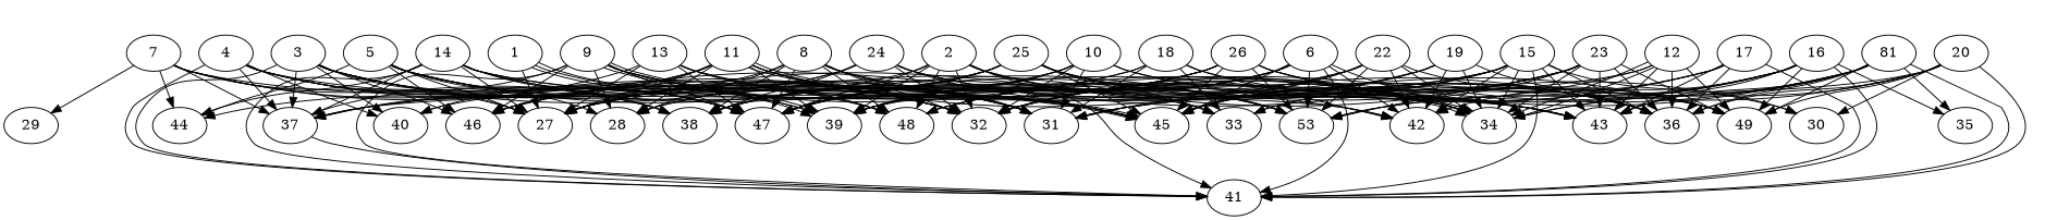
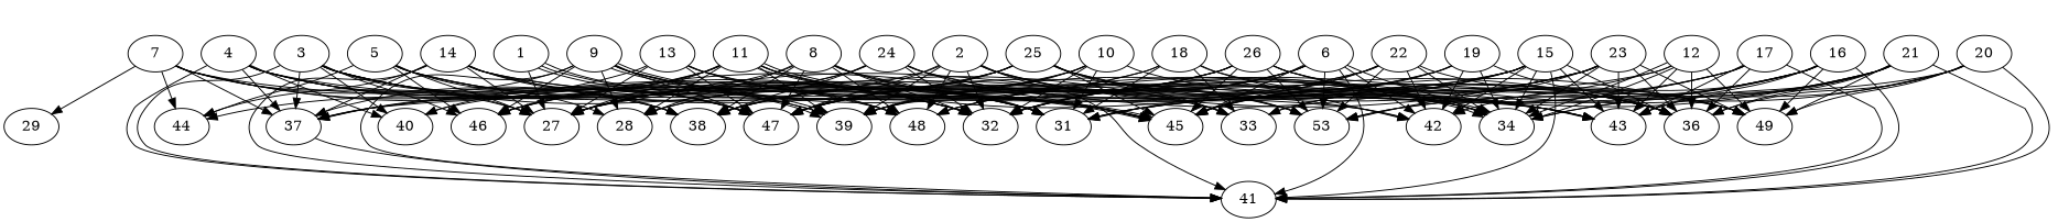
  digraph {
    node [alpha=0.01]
    1 [alpha=0.09 expect_size=17579008]
    27 [expect_size=39358464]
    31 [alpha=0.11 expect_size=45112320]
    39 [alpha=0.14 expect_size=5941248]
    2 [alpha=0.18 expect_size=39994368]
    32 [alpha=0.19 expect_size=50875392]
    33 [alpha=0.02 expect_size=20834304]
    37 [alpha=0.00 expect_size=28515328]
    41 [alpha=0.17 expect_size=41450496]
    42 [alpha=0.13 expect_size=19974144]
    43 [alpha=0.04 expect_size=17754112]
    47 [alpha=0.15 expect_size=35700736]
    48 [alpha=0.10 expect_size=36469760]
    3 [alpha=0.18 expect_size=50017280]
    40 [alpha=0.02 expect_size=43045888]
    46 [alpha=0.15 expect_size=50183168]
    4 [alpha=0.13 expect_size=33693696]
    38 [alpha=0.13 expect_size=31950848]
    5 [alpha=0.13 expect_size=38894592]
    28 [alpha=0.09 expect_size=40906752]
    44 [expect_size=21652480]
    n22 [alpha=0.18 expect_size=8000512 label=53]
    6 [alpha=0.10 expect_size=7631872]
    34 [alpha=0.16 expect_size=46951424]
    45 [alpha=0.10 expect_size=12832768]
    7 [alpha=0.18 expect_size=10248192]
    29 [alpha=0.16 expect_size=45514752]
    8 [expect_size=38885376]
    36 [alpha=0.14 expect_size=9178112]
    9 [alpha=0.18 expect_size=50614272]
    10 [alpha=0.02 expect_size=44986368]
-   30 [alpha=0.19 expect_size=15980544]
    11 [alpha=0.13 expect_size=24060928]
    12 [alpha=0.15 expect_size=44380160]
    49 [expect_size=20993024]
    13 [alpha=0.10 expect_size=39290880]
    14 [alpha=0.08 expect_size=33590272]
    15 [alpha=0.03 expect_size=16946176]
    16 [alpha=0.19 expect_size=48795648]
-   35 [alpha=0.16 expect_size=16119808]
    17 [expect_size=25141248]
    18 [alpha=0.02 expect_size=20930560]
    19 [alpha=0.07 expect_size=23972864]
    20 [alpha=0.12 expect_size=19833856]
-   21 [alpha=0.02 expect_size=24123392 label=81]
+   21 [alpha=0.02 expect_size=24123392]
    22 [alpha=0.07 expect_size=6979584]
    23 [alpha=0.11 expect_size=41239552]
    24 [alpha=0.07 expect_size=17333248]
    25 [alpha=0.17 expect_size=35807232]
    26 [alpha=0.08 expect_size=42732544]
    1 -> 27
    1 -> 31
    1 -> 39
    1 -> 39
    2 -> 39
    2 -> 32
    2 -> 33
    2 -> 37
    2 -> 41
    2 -> 42
    2 -> 43
    2 -> 47
    2 -> 48
    37 -> 41
    3 -> 27
    3 -> 31
    3 -> 39
    3 -> 32
    3 -> 33
    3 -> 37
    3 -> 41
    3 -> 47
    3 -> 40
    3 -> 46
    4 -> 39
    4 -> 32
    4 -> 37
    4 -> 41
    4 -> 42
    4 -> 47
    4 -> 40
    4 -> 38
    5 -> 27
    5 -> 31
    5 -> 32
    5 -> 47
    5 -> 46
    5 -> 28
    5 -> 44
-   5 -> n22
    6 -> 39
    6 -> 32
    6 -> 41
    6 -> 42
    6 -> 47
    6 -> 48
    6 -> n22
    6 -> 34
    6 -> 45
    7 -> 27
    7 -> 32
    7 -> 37
    7 -> 48
    7 -> 38
    7 -> 44
    7 -> 34
    7 -> 29
    8 -> 31
    8 -> 32
    8 -> 37
    8 -> 47
    8 -> 48
    8 -> 38
    8 -> 28
    8 -> 45
    8 -> 36
    9 -> 31
    9 -> 37
    9 -> 41
    9 -> 47
    9 -> 48
    9 -> 46
    9 -> 28
    9 -> 34
    9 -> 45
    9 -> 45
    10 -> 27
    10 -> 31
    10 -> 39
    10 -> 32
    10 -> 47
    10 -> 34
-   10 -> 30
    11 -> 27
    11 -> 31
    11 -> 39
    11 -> 43
    11 -> 40
    11 -> 46
    11 -> 28
    11 -> 44
    11 -> 34
    11 -> 34
    11 -> 45
    12 -> 27
    12 -> 31
    12 -> 43
    12 -> 34
    12 -> 34
    12 -> 36
    12 -> 49
    13 -> 27
    13 -> 37
    13 -> 47
    13 -> 48
    13 -> n22
    13 -> 45
    14 -> 27
    14 -> 37
    14 -> 41
    14 -> 43
    14 -> 47
    14 -> 38
    14 -> 44
    14 -> 45
    14 -> 49
    15 -> 37
    15 -> 41
    15 -> 42
    15 -> 43
    15 -> 48
    15 -> 40
    15 -> 46
    15 -> 34
    15 -> 45
    15 -> 36
-   15 -> 30
    16 -> 32
    16 -> 41
    16 -> 42
    16 -> 43
    16 -> 48
    16 -> n22
    16 -> 45
    16 -> 49
-   16 -> 35
    17 -> 31
    17 -> 39
    17 -> 33
    17 -> 41
    17 -> 43
    17 -> 36
    18 -> 31
    18 -> 33
    18 -> 42
    18 -> 38
    18 -> 28
    18 -> 36
    19 -> 32
    19 -> 42
    19 -> 38
    19 -> 34
    19 -> 45
    19 -> 36
    20 -> 39
    20 -> 41
    20 -> n22
    20 -> 34
    20 -> 36
-   20 -> 30
    20 -> 49
    21 -> 31
    21 -> 32
    21 -> 33
    21 -> 41
    21 -> 43
    21 -> 34
    21 -> 36
    21 -> 49
-   21 -> 35
    22 -> 31
    22 -> 42
    22 -> 47
    22 -> 28
    22 -> n22
    22 -> 34
    22 -> 45
    22 -> 49
    23 -> 27
    23 -> 32
    23 -> 43
    23 -> 47
    23 -> n22
    23 -> 34
    23 -> 45
    23 -> 36
    23 -> 49
    24 -> 27
    24 -> 32
    24 -> 46
    24 -> 38
    24 -> n22
    24 -> 45
    24 -> 49
    25 -> 27
    25 -> 33
    25 -> 43
    25 -> 47
    25 -> 46
    25 -> 38
    25 -> n22
    25 -> 45
    25 -> 36
    26 -> 27
    26 -> 39
    26 -> 43
    26 -> 47
    26 -> 38
    26 -> n22
    26 -> 45
    26 -> 36
    26 -> 49
  }
